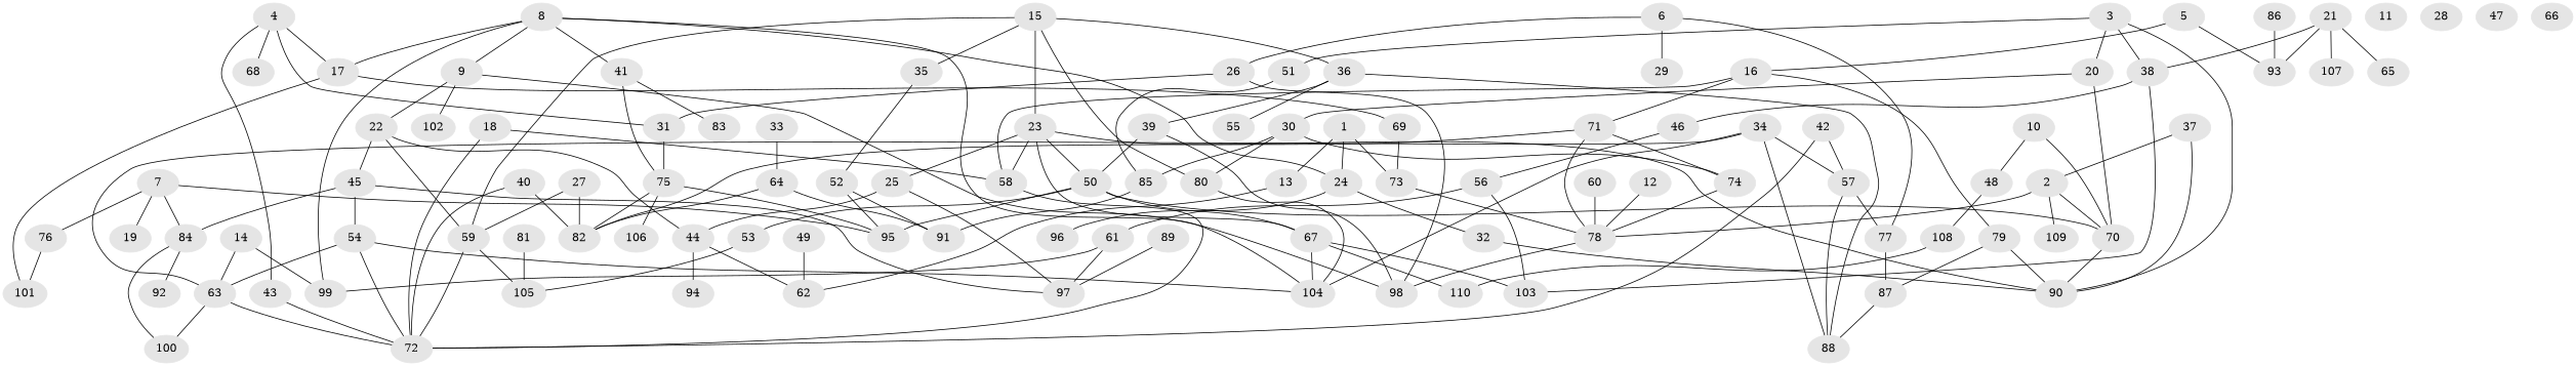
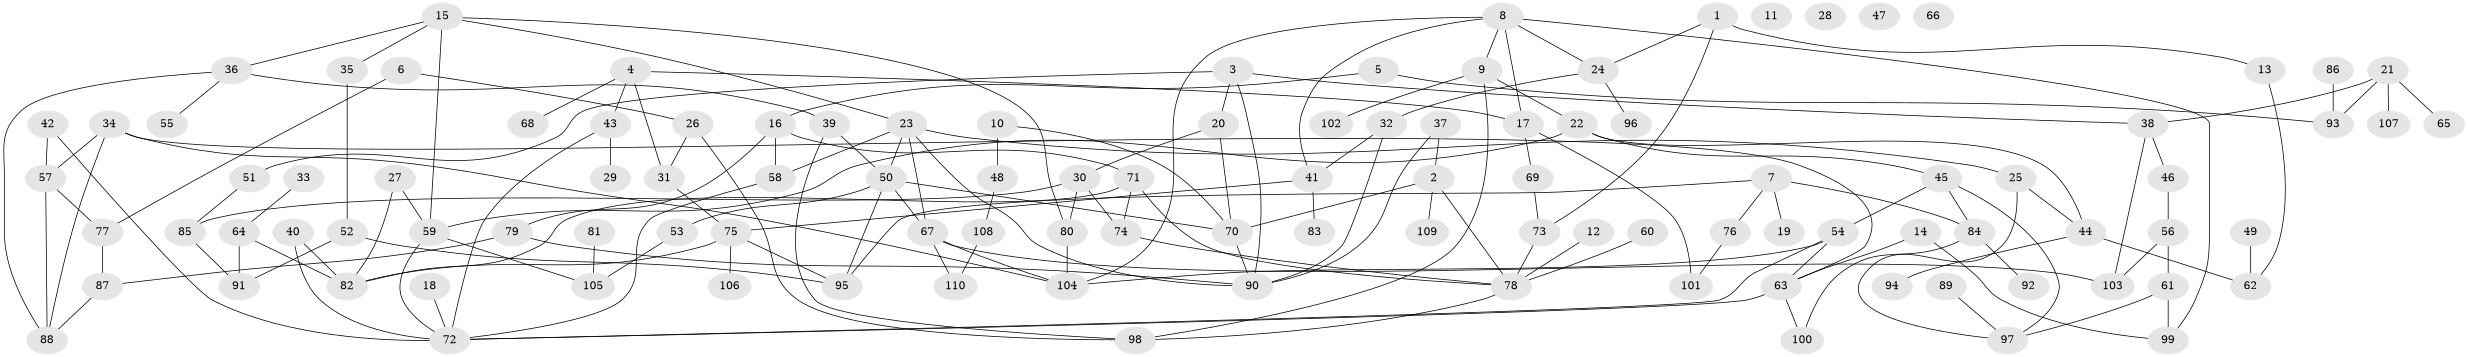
  graph {
    node [color=gray90 style=filled]
    1
    13
    24
    73
    62
    32
    96
    78
    2
    70
    109
    90
    98
    3
    20
    38
    51
    30
    46
    103
    85
    4
    17
    31
    43
    68
    69
    101
    75
    72
    5
    16
    93
    58
    71
    79
    6
    26
    29
    77
    87
    7
    19
    76
    84
    95
    100
    92
    8
    9
    41
    99
    104
    22
    102
    33
    64
    83
    59
    44
    45
    10
    48
    108
    11
    12
    14
    63
    15
    23
    35
    36
    80
    25
    50
    67
    52
    88
    39
    55
    105
    82
    74
    18
    21
    65
    107
    94
    97
    54
    53
    110
    27
    28
    91
    106
    34
    57
    37
    56
    40
    42
    61
    47
    49
    60
    66
    81
    86
    89
    1 -- 13
    1 -- 24
    1 -- 73
    13 -- 62
    24 -- 32
    24 -- 96
    73 -- 78
    32 -- 90
+   32 -- 41
    78 -- 98
    2 -- 78
    2 -- 70
    2 -- 109
    70 -- 90
    3 -- 90
    3 -- 20
    3 -- 38
    3 -- 51
    20 -- 70
    20 -- 30
    38 -- 46
    38 -- 103
    51 -- 85
    30 -- 85
    30 -- 80
    30 -- 74
    46 -- 56
    85 -- 91
    4 -- 17
    4 -- 31
    4 -- 43
    4 -- 68
    17 -- 69
    17 -- 101
    31 -- 75
    43 -- 72
    69 -- 73
    75 -- 95
    75 -- 82
    75 -- 106
    5 -- 16
    5 -- 93
    16 -- 58
    16 -- 71
    16 -- 79
    58 -- 72
    71 -- 78
    71 -- 82
    71 -- 74
    79 -- 90
    79 -- 87
    6 -- 26
-   6 -- 29
+   43 -- 29
    6 -- 77
    26 -- 98
    26 -- 31
    77 -- 87
    87 -- 88
    7 -- 19
    7 -- 76
    7 -- 84
    7 -- 95
    76 -- 101
    84 -- 100
    84 -- 92
    8 -- 24
    8 -- 17
    8 -- 9
    8 -- 41
    8 -- 99
    8 -- 104
    9 -- 98
    9 -- 22
    9 -- 102
    41 -- 75
    41 -- 83
    22 -- 59
    22 -- 44
    22 -- 45
    33 -- 64
    64 -- 82
    64 -- 91
    59 -- 72
    59 -- 105
    44 -- 62
    44 -- 94
    45 -- 84
    45 -- 97
    45 -- 54
    10 -- 70
    10 -- 48
    48 -- 108
    108 -- 110
    12 -- 78
    14 -- 99
    14 -- 63
    63 -- 72
    63 -- 100
    15 -- 59
    15 -- 23
    15 -- 35
    15 -- 36
    15 -- 80
    23 -- 90
    23 -- 58
    23 -- 25
    23 -- 50
    23 -- 67
    35 -- 52
    36 -- 88
    36 -- 39
    36 -- 55
    80 -- 104
    25 -- 44
    25 -- 97
    50 -- 70
    50 -- 95
    50 -- 67
    50 -- 53
    67 -- 103
    67 -- 104
    67 -- 110
    52 -- 95
    52 -- 91
    39 -- 98
    39 -- 50
    74 -- 78
    18 -- 72
-   18 -- 58
    21 -- 38
    21 -- 93
    21 -- 65
    21 -- 107
    54 -- 72
    54 -- 104
    54 -- 63
    53 -- 105
    27 -- 59
    27 -- 82
    34 -- 104
    34 -- 63
    34 -- 88
    34 -- 57
    57 -- 77
    57 -- 88
    37 -- 2
    37 -- 90
    56 -- 103
    56 -- 61
    40 -- 72
    40 -- 82
    42 -- 72
    42 -- 57
    61 -- 99
    61 -- 97
    49 -- 62
    60 -- 78
    81 -- 105
    86 -- 93
    89 -- 97
  }
